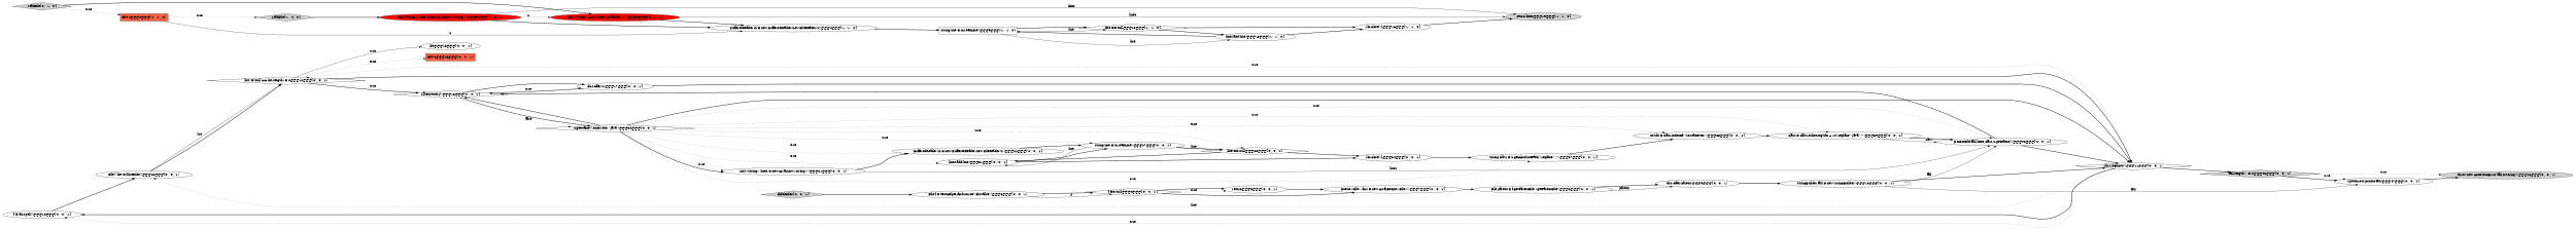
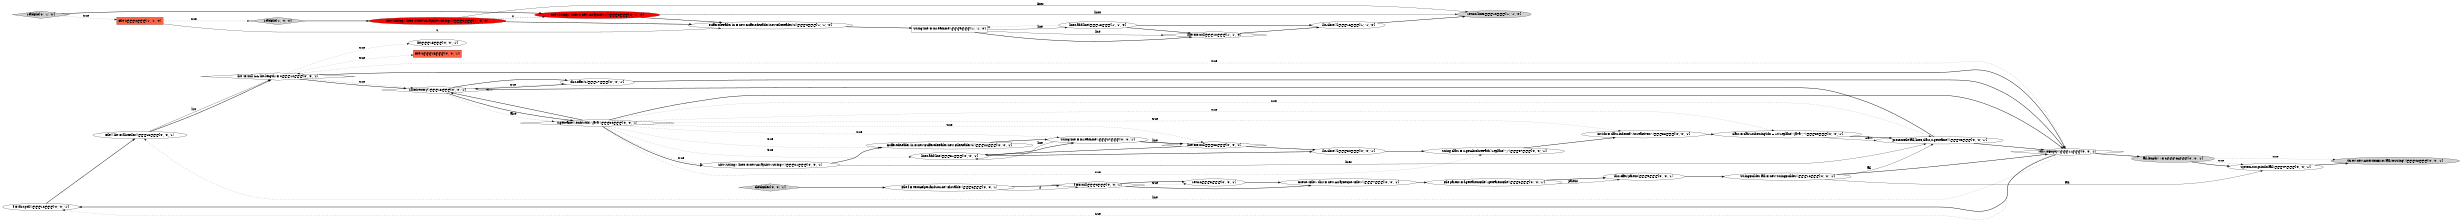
  digraph {
    rankdir=LR
    node [fillcolor=white shape=ellipse style=filled]
    edge [style=bold]
    n1 [label="f = dirs.poll()@@@12@@@['0', '0', '1']"]
    n2 [label="File(( list = f.listFiles()@@@13@@@['0', '0', '1']"]
    n3 [label="list != null && list.length != 0@@@14@@@['0', '0', '1']" shape=diamond]
    n4 [label="String clazz = u.getAbsolutePath().replace('\','/')@@@37@@@['0', '0', '1']"]
    n5 [label="int idx = clazz.indexOf(\"/io/reactivex/\")@@@38@@@['0', '0', '1']"]
    n6 [label="clazz = clazz.substring(idx + 14).replace(\".java\",\"\")@@@39@@@['0', '0', '1']"]
    n7 [label="{in.close()}@@@16@@@['1', '1', '0']"]
    n8 [fillcolor=lightgray label="return lines@@@19@@@['1', '1', '0']"]
    n9 [label="String line = in.readLine()@@@9@@@['1', '1', '0']" shape=box]
    n10 [label="lines.add(line)@@@13@@@['1', '1', '0']"]
    n11 [label="line == null@@@10@@@['1', '1', '0']" shape=diamond]
    n12 [label="lines.add(line)@@@31@@@['0', '0', '1']"]
    n13 [label="{in.close()}@@@34@@@['0', '0', '1']"]
    n14 [label="String line = in.readLine()@@@27@@@['0', '0', '1']"]
    n15 [label="line == null@@@28@@@['0', '0', '1']" shape=diamond]
    n16 [fillcolor=lightgray label="throw new AssertionError(fail.toString())@@@48@@@['0', '0', '1']"]
    n17 [label="processFile(fail,lines,clazz,u.getName())@@@40@@@['0', '0', '1']"]
    n18 [label="!dirs.isEmpty()@@@11@@@['0', '0', '1']" shape=diamond]
    n19 [label="u.isDirectory()@@@16@@@['0', '0', '1']" shape=diamond]
-   n20 [fillcolor=lightgray label="fail.length() != 0@@@46@@@['0', '0', '1']" shape=diamond]
+   n20 [fillcolor=lightgray label="fail.length() != 0@@@46@@@['0', '0', '1']"]
    n21 [label="u.getName().endsWith(\".java\")@@@20@@@['0', '0', '1']" shape=diamond]
    n22 [label="dirs.offer(u)@@@17@@@['0', '0', '1']"]
    n23 [label="list@@@15@@@['0', '0', '1']"]
    n24 [fillcolor=tomato label="File u@@@15@@@['0', '0', '1']" shape=box]
    n25 [label="System.out.println(fail)@@@47@@@['0', '0', '1']"]
    n26 [fillcolor=red label="List<String> lines = new ArrayList<String>()@@@3@@@['1', '0', '0']"]
    n27 [label="BufferedReader in = new BufferedReader(new FileReader(u))@@@4@@@['1', '1', '0']"]
    n28 [fillcolor=red label="List<String> lines = new ArrayList<>()@@@3@@@['0', '1', '0']"]
    n29 [label="List<String> lines = new ArrayList<String>()@@@21@@@['0', '0', '1']"]
    n30 [label="BufferedReader in = new BufferedReader(new FileReader(u))@@@22@@@['0', '0', '1']"]
    n31 [label="f == null@@@4@@@['0', '0', '1']" shape=diamond]
    n32 [label="Queue<File> dirs = new ArrayDeque<File>()@@@7@@@['0', '0', '1']"]
    n33 [label="return@@@5@@@['0', '0', '1']"]
    n34 [label="File parent = f.getParentFile().getParentFile()@@@8@@@['0', '0', '1']"]
    n35 [fillcolor=lightgray label="checkFiles['0', '0', '1']" shape=diamond]
    n36 [label="File f = TestHelper.findSource(\"Flowable\")@@@3@@@['0', '0', '1']"]
    n37 [fillcolor=tomato label="File u@@@2@@@['1', '1', '0']" shape=box]
    n38 [fillcolor=lightgray label="readFile['1', '0', '0']" shape=diamond]
    n39 [fillcolor=lightgray label="readFile['0', '1', '0']" shape=diamond]
    n40 [label="dirs.offer(parent)@@@9@@@['0', '0', '1']"]
    n41 [label="StringBuilder fail = new StringBuilder()@@@10@@@['0', '0', '1']"]
    n1 -> n2
    n2 -> n3 [label=list style=solid]
    n2 -> n3
    n3 -> n18
    n3 -> n19
    n3 -> n19 [label=true style=dotted]
-   n3 -> n23 [label=true style=solid]
+   n3 -> n23 [label=true style=dotted]
    n3 -> n24 [label=true style=dotted]
    n4 -> n5
    n5 -> n6
    n6 -> n17 [label=clazz style=solid]
    n6 -> n17
    n7 -> n8
    n9 -> n10 [label=line style=solid]
    n9 -> n11
    n9 -> n11 [label=line style=solid]
    n10 -> n7
-   n10 -> n9
+   n10 -> n9 [style=dotted]
    n11 -> n7
-   n11 -> n10
+   n10 -> n11
    n12 -> n13
    n12 -> n14
    n13 -> n4
    n14 -> n12 [label=line style=solid]
    n14 -> n15 [label=line style=solid]
    n14 -> n15
    n15 -> n12
    n15 -> n13
    n17 -> n18
    n17 -> n19
    n18 -> n1
    n18 -> n1 [label=true style=dotted]
    n18 -> n2 [label=line style=dotted]
    n18 -> n3 [label=true style=dotted]
    n18 -> n20
    n19 -> n21
    n19 -> n21 [label=false style=dotted]
    n19 -> n22
    n19 -> n22 [label=true style=dotted]
    n20 -> n16 [label=true style=dotted]
    n20 -> n25
    n20 -> n25 [label=true style=dotted]
    n21 -> n4 [label=true style=dotted]
    n21 -> n5 [label=true style=dotted]
    n21 -> n6 [label=true style=dotted]
    n21 -> n12 [label=true style=dotted]
    n21 -> n14 [label=true style=dotted]
    n21 -> n15 [label=true style=dotted]
    n21 -> n17 [label=true style=dotted]
    n21 -> n18
    n21 -> n19
    n21 -> n29 [label=true style=dotted]
    n21 -> n29
    n21 -> n30 [label=true style=dotted]
    n22 -> n18
    n22 -> n19
    n25 -> n16
    n26 -> n8 [label=lines style=solid]
    n26 -> n27
    n26 -> n28 [label=0 style=dashed]
    n27 -> n9
    n28 -> n8 [label=lines style=solid]
    n28 -> n27
    n29 -> n17 [label=lines style=solid]
    n29 -> n30
    n30 -> n14
    n31 -> n32
    n31 -> n33 [label=true style=dotted]
    n31 -> n33
    n32 -> n34
    n33 -> n32
    n34 -> n40
    n34 -> n40 [label=parent style=solid]
    n35 -> n36
    n36 -> n31
    n36 -> n31 [label=f style=solid]
    n37 -> n27 [label=u style=solid]
    n37 -> n38 [label=true style=dotted]
    n38 -> n26
    n39 -> n28
    n39 -> n37 [label=true style=dotted]
    n40 -> n41
    n41 -> n17 [label=fail style=solid]
    n41 -> n18
    n41 -> n25 [label=fail style=solid]
  }
